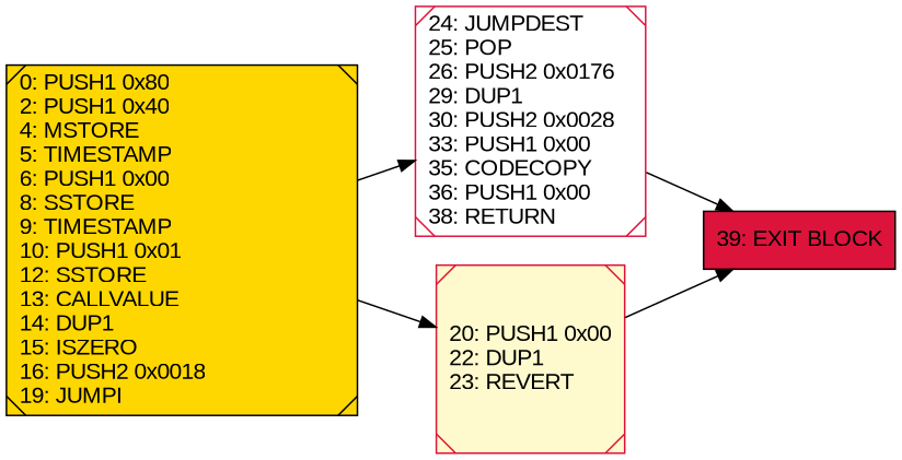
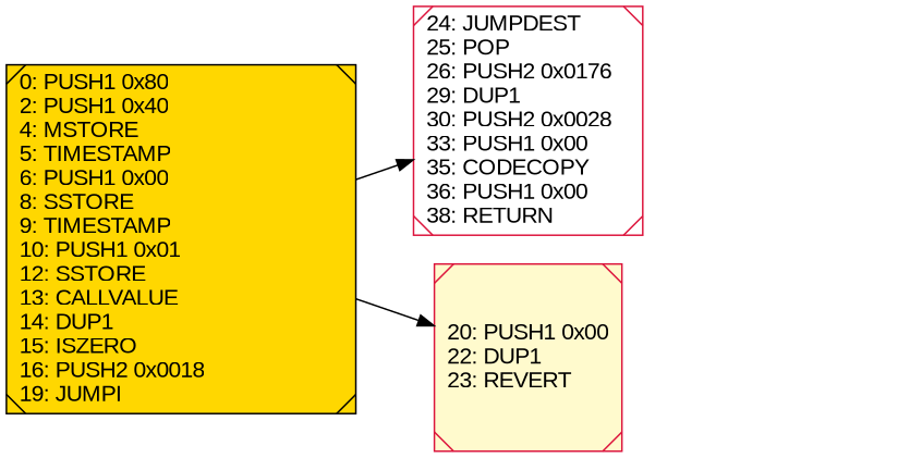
  digraph {
    rankdir=LR
    node [color=crimson fontcolor=black fontname=arial shape=Msquare style=filled]
    n1 [fillcolor=white label="24: JUMPDEST\l25: POP\l26: PUSH2 0x0176\l29: DUP1\l30: PUSH2 0x0028\l33: PUSH1 0x00\l35: CODECOPY\l36: PUSH1 0x00\l38: RETURN\l"]
-   n2 [color=black fillcolor=crimson label="39: EXIT BLOCK\l" shape=box]
    n3 [fillcolor=lemonchiffon label="20: PUSH1 0x00\l22: DUP1\l23: REVERT\l"]
    n4 [color=black fillcolor=gold label="0: PUSH1 0x80\l2: PUSH1 0x40\l4: MSTORE\l5: TIMESTAMP\l6: PUSH1 0x00\l8: SSTORE\l9: TIMESTAMP\l10: PUSH1 0x01\l12: SSTORE\l13: CALLVALUE\l14: DUP1\l15: ISZERO\l16: PUSH2 0x0018\l19: JUMPI\l"]
-   n1 -> n2
-   n3 -> n2
    n4 -> n1
    n4 -> n3
  }
